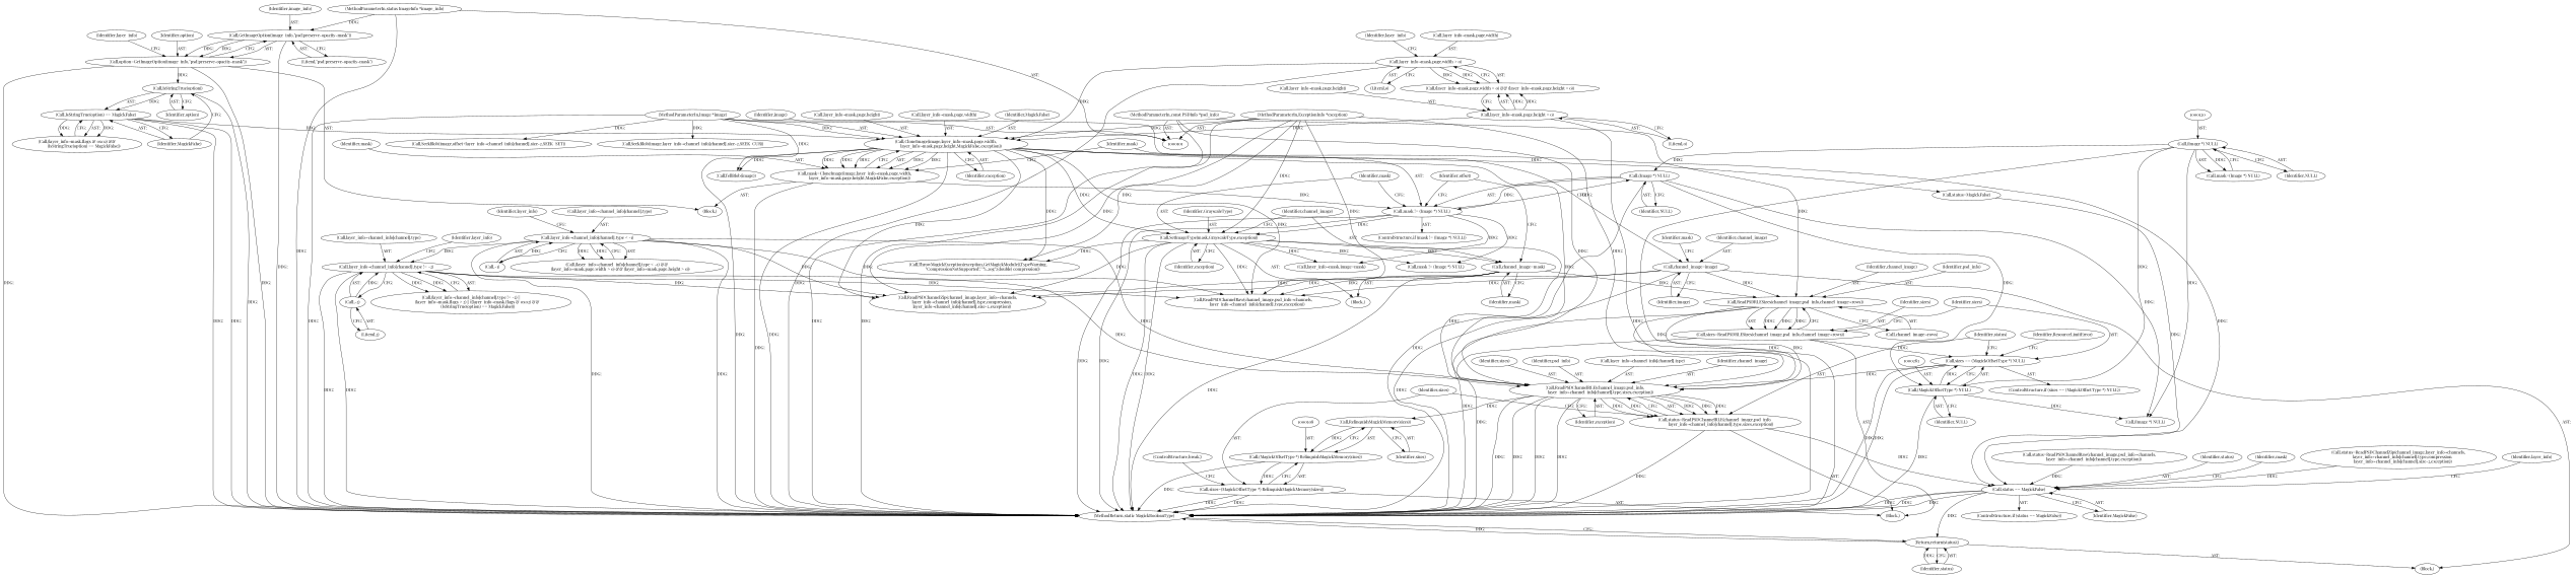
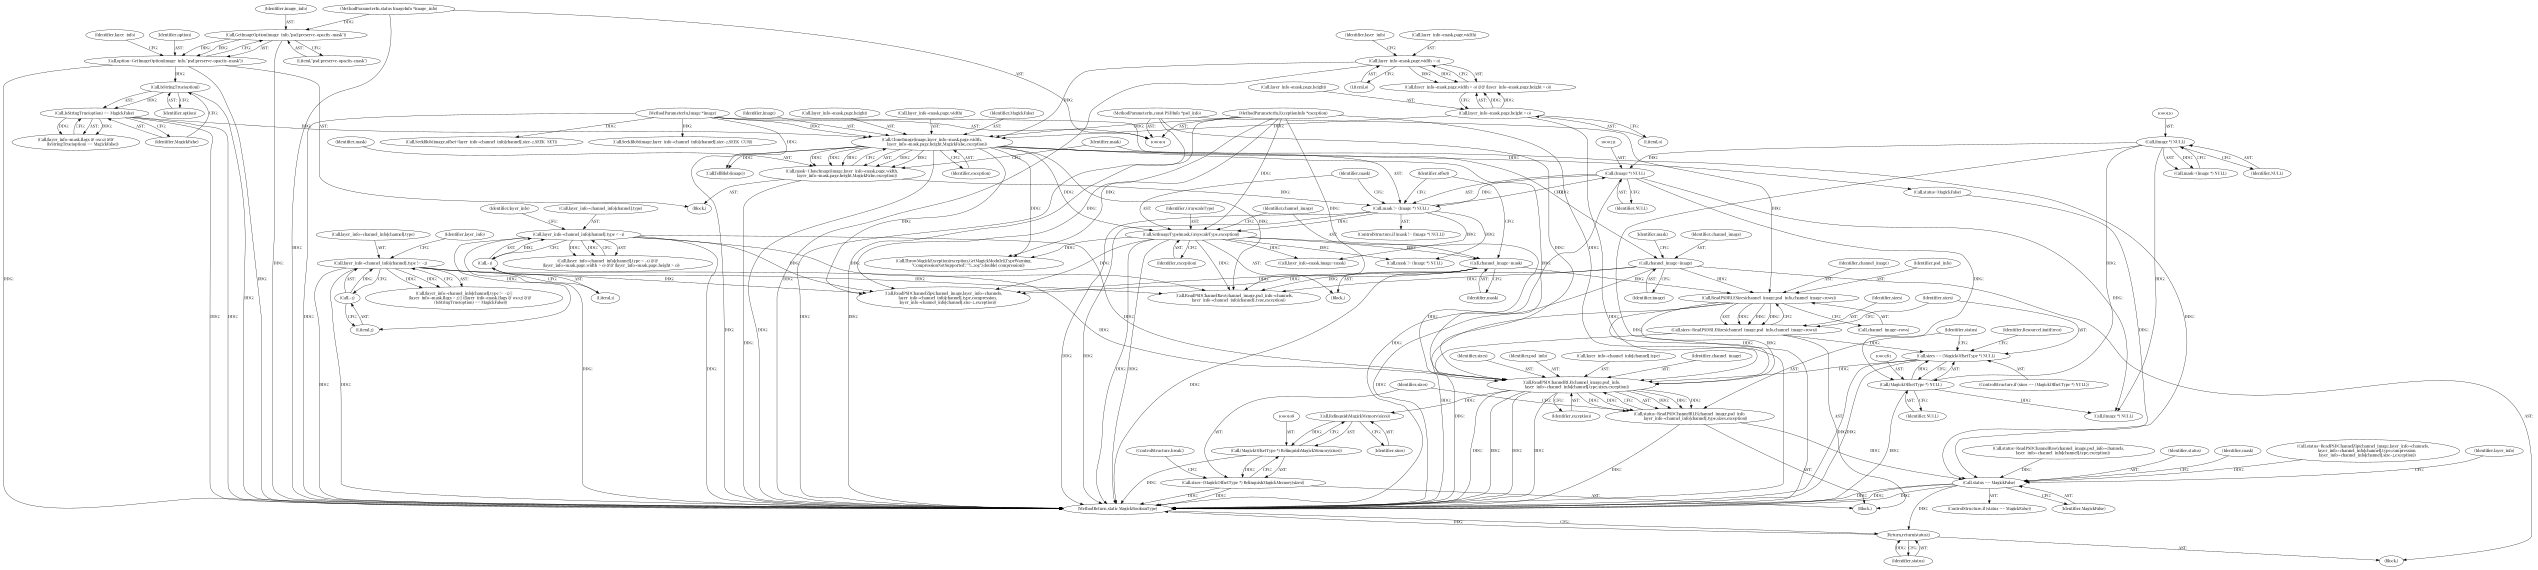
  digraph {
    fontname="Playfair Display"
    node [fontname="Playfair Display"]
    edge [fontname="Playfair Display"]
    n1 [label="(Call,ReadPSDChannelRLE(channel_image,psd_info,\n          layer_info->channel_info[channel].type,sizes,exception))"]
    n2 [label="(Call,status=ReadPSDChannelRLE(channel_image,psd_info,\n          layer_info->channel_info[channel].type,sizes,exception))"]
    n3 [label="(Call,RelinquishMagickMemory(sizes))"]
    n4 [label="(Identifier,exception)"]
    n5 [label="(MethodReturn,static MagickBooleanType)"]
    n6 [label="(Call,status == MagickFalse)"]
    n7 [label="(Block,)"]
    n8 [label="(Call,(MagickOffsetType *) RelinquishMagickMemory(sizes))"]
    n9 [label="(Identifier,sizes)"]
    n10 [label="(Return,return(status);)"]
    n11 [label="(Call,ReadPSDRLESizes(channel_image,psd_info,channel_image->rows))"]
    n12 [label="(Call,sizes=ReadPSDRLESizes(channel_image,psd_info,channel_image->rows))"]
    n13 [label="(Call,channel_image->rows)"]
    n14 [label="(Call,sizes == (MagickOffsetType *) NULL)"]
    n15 [label="(Call,channel_image=mask)"]
    n16 [label="(Call,ReadPSDChannelRaw(channel_image,psd_info->channels,\n        layer_info->channel_info[channel].type,exception))"]
    n17 [label="(Call,ReadPSDChannelZip(channel_image,layer_info->channels,\n        layer_info->channel_info[channel].type,compression,\n        layer_info->channel_info[channel].size-2,exception))"]
    n18 [label="(Block,)"]
    n19 [label="(Identifier,mask)"]
    n20 [label="(Call,SetImageType(mask,GrayscaleType,exception))"]
    n21 [label="(Call,ThrowMagickException(exception,GetMagickModule(),TypeWarning,\n        \"CompressionNotSupported\",\"'%.20g'\",(double) compression))"]
    n22 [label="(Call,mask != (Image *) NULL)"]
    n23 [label="(Identifier,exception)"]
    n24 [label="(Call,layer_info->mask.image=mask)"]
    n25 [label="(Call,mask != (Image *) NULL)"]
    n26 [label="(Call,(Image *) NULL)"]
    n27 [label="(ControlStructure,if (mask != (Image *) NULL))"]
    n28 [label="(Call,(MagickOffsetType *) NULL)"]
    n29 [label="(Identifier,NULL)"]
    n30 [label="(Call,(Image *) NULL)"]
    n31 [label="(Call,mask=CloneImage(image,layer_info->mask.page.width,\n         layer_info->mask.page.height,MagickFalse,exception))"]
    n32 [label="(Call,CloneImage(image,layer_info->mask.page.width,\n         layer_info->mask.page.height,MagickFalse,exception))"]
    n33 [label="(Block,)"]
    n34 [label="(Call,TellBlob(image))"]
    n35 [label="(Call,status=MagickFalse)"]
    n36 [label="(Identifier,exception)"]
    n37 [label="(Identifier,MagickFalse)"]
    n38 [label="(ControlStructure,if (status == MagickFalse))"]
    n39 [label="(MethodParameterIn,Image *image)"]
    n40 [label="(Call,channel_image=image)"]
    n41 [label="(Call,SeekBlob(image,layer_info->channel_info[channel].size-2,SEEK_CUR))"]
    n42 [label="(Call,SeekBlob(image,offset+layer_info->channel_info[channel].size-2,SEEK_SET))"]
    1000101
    n44 [label="(Identifier,image)"]
    n45 [label="(Block,)"]
    n46 [label="(Call,layer_info->mask.page.width > 0)"]
    n47 [label="(Call,(layer_info->mask.page.width > 0) && (layer_info->mask.page.height > 0))"]
    n48 [label="(Literal,0)"]
    n49 [label="(Call,layer_info->mask.page.height > 0)"]
    n50 [label="(Literal,0)"]
    n51 [label="(Call,IsStringTrue(option) == MagickFalse)"]
    n52 [label="(Call,(layer_info->mask.flags & 0x02) &&\n            (IsStringTrue(option) == MagickFalse))"]
    n53 [label="(Identifier,MagickFalse)"]
    n54 [label="(Call,IsStringTrue(option))"]
    n55 [label="(Identifier,option)"]
    n56 [label="(Call,option=GetImageOption(image_info,\"psd:preserve-opacity-mask\"))"]
    n57 [label="(Call,GetImageOption(image_info,\"psd:preserve-opacity-mask\"))"]
    n58 [label="(Literal,\"psd:preserve-opacity-mask\")"]
    n59 [label="(MethodParameterIn,status ImageInfo *image_info)"]
    n60 [label="(MethodParameterIn,ExceptionInfo *exception)"]
    n61 [label="(Identifier,NULL)"]
    n62 [label="(Call,(Image *) NULL)"]
    n63 [label="(Call,mask=(Image *) NULL)"]
    n64 [label="(Identifier,NULL)"]
    n65 [label="(MethodParameterIn,const PSDInfo *psd_info)"]
    n66 [label="(Call,layer_info->channel_info[channel].type < -1)"]
    n67 [label="(Call,-1)"]
    n68 [label="(Call,layer_info->channel_info[channel].type != -2)"]
    n69 [label="(Call,(layer_info->channel_info[channel].type < -1) &&\n      (layer_info->mask.page.width > 0) && (layer_info->mask.page.height > 0))"]
+   n70 [label="(Literal,1)"]
    n71 [label="(Call,-2)"]
    n72 [label="(Call,(layer_info->channel_info[channel].type != -2) ||\n           (layer_info->mask.flags > 2) || ((layer_info->mask.flags & 0x02) &&\n            (IsStringTrue(option) == MagickFalse)))"]
    n73 [label="(Literal,2)"]
    n74 [label="(ControlStructure,if (sizes == (MagickOffsetType *) NULL))"]
    n75 [label="(Identifier,status)"]
    n76 [label="(Call,sizes=(MagickOffsetType *) RelinquishMagickMemory(sizes))"]
    n77 [label="(Identifier,mask)"]
    n78 [label="(Call,status=ReadPSDChannelZip(channel_image,layer_info->channels,\n        layer_info->channel_info[channel].type,compression,\n        layer_info->channel_info[channel].size-2,exception))"]
    n79 [label="(Identifier,mask)"]
    n80 [label="(Call,layer_info->channel_info[channel].type)"]
    n81 [label="(Identifier,MagickFalse)"]
    n82 [label="(Identifier,image)"]
    n83 [label="(ControlStructure,break;)"]
    n84 [label="(Identifier,status)"]
    n85 [label="(Identifier,psd_info)"]
    n86 [label="(Identifier,offset)"]
    n87 [label="(Identifier,layer_info)"]
    n88 [label="(Call,layer_info->channel_info[channel].type)"]
    n89 [label="(Identifier,sizes)"]
    n90 [label="(Identifier,layer_info)"]
    n91 [label="(Identifier,layer_info)"]
    n92 [label="(Identifier,layer_info)"]
    n93 [label="(Identifier,image_info)"]
    n94 [label="(Identifier,mask)"]
    n95 [label="(Identifier,sizes)"]
    n96 [label="(Identifier,psd_info)"]
    n97 [label="(Identifier,channel_image)"]
    n98 [label="(Identifier,sizes)"]
    n99 [label="(Identifier,sizes)"]
    n100 [label="(Call,layer_info->channel_info[channel].type)"]
    n101 [label="(Identifier,mask)"]
    n102 [label="(Identifier,channel_image)"]
    n103 [label="(Call,layer_info->mask.page.height)"]
    n104 [label="(Identifier,layer_info)"]
    n105 [label="(Identifier,ResourceLimitError)"]
    n106 [label="(Call,status=ReadPSDChannelRaw(channel_image,psd_info->channels,\n        layer_info->channel_info[channel].type,exception))"]
    n107 [label="(Identifier,channel_image)"]
    n108 [label="(Identifier,status)"]
    n109 [label="(Call,layer_info->mask.page.width)"]
    n110 [label="(Identifier,mask)"]
    n111 [label="(Identifier,GrayscaleType)"]
    n112 [label="(Identifier,channel_image)"]
    n113 [label="(Identifier,option)"]
    n114 [label="(Call,layer_info->mask.page.width)"]
    n115 [label="(Call,layer_info->mask.page.height)"]
+   1000231
    1000120
    1000283
    1000308
    n1 -> n2 [label="AST: "]
    n1 -> n2 [label="DDG: "]
    n1 -> n2 [label="DDG: "]
    n1 -> n2 [label="DDG: "]
    n1 -> n2 [label="DDG: "]
    n1 -> n2 [label="DDG: "]
    n1 -> n3 [label="DDG: "]
    n1 -> n4 [label="CFG: "]
    n1 -> n5 [label="DDG: "]
    n1 -> n5 [label="DDG: "]
    n1 -> n5 [label="DDG: "]
    n1 -> n5 [label="DDG: "]
    n2 -> n1 [label="CFG: "]
    n2 -> n5 [label="DDG: "]
    n2 -> n6 [label="DDG: "]
    n2 -> n7 [label="AST: "]
    n3 -> n8 [label="AST: "]
    n3 -> n8 [label="DDG: "]
    n3 -> n9 [label="CFG: "]
    n4 -> n1 [label="AST: "]
    n5 -> n10 [label="CFG: "]
    n6 -> n5 [label="DDG: "]
    n6 -> n5 [label="DDG: "]
    n6 -> n5 [label="DDG: "]
    n6 -> n10 [label="DDG: "]
    n6 -> n37 [label="CFG: "]
    n6 -> n38 [label="AST: "]
    n8 -> n3 [label="CFG: "]
    n8 -> n5 [label="DDG: "]
    n8 -> n76 [label="AST: "]
    n8 -> n76 [label="DDG: "]
    n9 -> n3 [label="AST: "]
    n10 -> n5 [label="DDG: "]
    n10 -> n45 [label="AST: "]
    n10 -> n75 [label="CFG: "]
    n11 -> n1 [label="DDG: "]
    n11 -> n1 [label="DDG: "]
    n11 -> n5 [label="DDG: "]
    n11 -> n12 [label="AST: "]
    n11 -> n12 [label="DDG: "]
    n11 -> n12 [label="DDG: "]
    n11 -> n12 [label="DDG: "]
    n11 -> n13 [label="CFG: "]
    n12 -> n5 [label="DDG: "]
    n12 -> n7 [label="AST: "]
    n12 -> n11 [label="CFG: "]
    n12 -> n14 [label="DDG: "]
    n13 -> n11 [label="AST: "]
    n14 -> n1 [label="DDG: "]
    n14 -> n5 [label="DDG: "]
    n14 -> n5 [label="DDG: "]
    n14 -> n28 [label="CFG: "]
-   n14 -> n74 [label="AST: "]
+   n74 -> n14 [label="AST: "]
    n15 -> n5 [label="DDG: "]
    n15 -> n11 [label="DDG: "]
    n15 -> n16 [label="DDG: "]
    n15 -> n17 [label="DDG: "]
    n15 -> n18 [label="AST: "]
    n15 -> n19 [label="CFG: "]
    n19 -> n15 [label="AST: "]
    n20 -> n1 [label="DDG: "]
    n20 -> n5 [label="DDG: "]
    n20 -> n5 [label="DDG: "]
    n20 -> n15 [label="DDG: "]
    n20 -> n16 [label="DDG: "]
    n20 -> n17 [label="DDG: "]
    n20 -> n18 [label="AST: "]
    n20 -> n21 [label="DDG: "]
    n20 -> n22 [label="DDG: "]
    n20 -> n23 [label="CFG: "]
    n20 -> n24 [label="DDG: "]
    n23 -> n20 [label="AST: "]
    n25 -> n5 [label="DDG: "]
    n25 -> n5 [label="DDG: "]
    n25 -> n20 [label="DDG: "]
    n25 -> n22 [label="DDG: "]
    n25 -> n24 [label="DDG: "]
    n25 -> n26 [label="CFG: "]
    n25 -> n27 [label="AST: "]
    n26 -> n5 [label="DDG: "]
    n26 -> n25 [label="AST: "]
    n26 -> n25 [label="DDG: "]
    n26 -> n28 [label="DDG: "]
    n26 -> n29 [label="CFG: "]
    n26 -> n30 [label="DDG: "]
    n28 -> n5 [label="DDG: "]
    n28 -> n14 [label="AST: "]
    n28 -> n14 [label="DDG: "]
    n28 -> n30 [label="DDG: "]
    n28 -> n61 [label="CFG: "]
    n29 -> n26 [label="AST: "]
    n31 -> n5 [label="DDG: "]
    n31 -> n25 [label="DDG: "]
    n31 -> n32 [label="CFG: "]
    n31 -> n33 [label="AST: "]
    n32 -> n1 [label="DDG: "]
    n32 -> n5 [label="DDG: "]
    n32 -> n5 [label="DDG: "]
    n32 -> n6 [label="DDG: "]
    n32 -> n16 [label="DDG: "]
    n32 -> n17 [label="DDG: "]
    n32 -> n20 [label="DDG: "]
    n32 -> n21 [label="DDG: "]
    n32 -> n31 [label="AST: "]
    n32 -> n31 [label="DDG: "]
    n32 -> n31 [label="DDG: "]
    n32 -> n31 [label="DDG: "]
    n32 -> n31 [label="DDG: "]
    n32 -> n31 [label="DDG: "]
    n32 -> n34 [label="DDG: "]
    n32 -> n35 [label="DDG: "]
    n32 -> n36 [label="CFG: "]
    n35 -> n6 [label="DDG: "]
    n36 -> n32 [label="AST: "]
    n37 -> n6 [label="AST: "]
    n39 -> n5 [label="DDG: "]
    n39 -> n32 [label="DDG: "]
    n39 -> n34 [label="DDG: "]
    n39 -> n40 [label="DDG: "]
    n39 -> n41 [label="DDG: "]
    n39 -> n42 [label="DDG: "]
    n39 -> 1000101 [label="AST: "]
    n40 -> n5 [label="DDG: "]
    n40 -> n11 [label="DDG: "]
    n40 -> n16 [label="DDG: "]
    n40 -> n17 [label="DDG: "]
    n40 -> n44 [label="CFG: "]
    n40 -> n45 [label="AST: "]
    n44 -> n40 [label="AST: "]
    n46 -> n5 [label="DDG: "]
    n46 -> n32 [label="DDG: "]
    n46 -> n47 [label="AST: "]
    n46 -> n47 [label="DDG: "]
    n46 -> n47 [label="DDG: "]
    n46 -> n48 [label="CFG: "]
    n47 -> n46 [label="CFG: "]
    n47 -> n49 [label="CFG: "]
    n48 -> n46 [label="AST: "]
    n49 -> n5 [label="DDG: "]
    n49 -> n32 [label="DDG: "]
    n49 -> n47 [label="AST: "]
    n49 -> n47 [label="DDG: "]
    n49 -> n47 [label="DDG: "]
    n49 -> n50 [label="CFG: "]
    n50 -> n49 [label="AST: "]
    n51 -> n5 [label="DDG: "]
    n51 -> n5 [label="DDG: "]
    n51 -> n32 [label="DDG: "]
    n51 -> n52 [label="AST: "]
    n51 -> n52 [label="DDG: "]
    n51 -> n52 [label="DDG: "]
    n51 -> n53 [label="CFG: "]
    n52 -> n51 [label="CFG: "]
    n53 -> n51 [label="AST: "]
    n53 -> n54 [label="CFG: "]
    n54 -> n5 [label="DDG: "]
    n54 -> n51 [label="AST: "]
    n54 -> n51 [label="DDG: "]
    n54 -> n55 [label="CFG: "]
    n55 -> n54 [label="AST: "]
    n56 -> n5 [label="DDG: "]
    n56 -> n5 [label="DDG: "]
    n56 -> n33 [label="AST: "]
    n56 -> n54 [label="DDG: "]
    n56 -> n57 [label="CFG: "]
    n57 -> n5 [label="DDG: "]
    n57 -> n56 [label="AST: "]
    n57 -> n56 [label="DDG: "]
    n57 -> n56 [label="DDG: "]
    n57 -> n58 [label="CFG: "]
    n58 -> n57 [label="AST: "]
    n59 -> n5 [label="DDG: "]
    n59 -> 1000101 [label="AST: "]
    n59 -> n57 [label="DDG: "]
    n60 -> n1 [label="DDG: "]
    n60 -> n5 [label="DDG: "]
    n60 -> n16 [label="DDG: "]
    n60 -> n17 [label="DDG: "]
    n60 -> n20 [label="DDG: "]
    n60 -> n21 [label="DDG: "]
    n60 -> n32 [label="DDG: "]
    n60 -> 1000101 [label="AST: "]
    n61 -> n28 [label="AST: "]
    n62 -> n5 [label="DDG: "]
    n62 -> n26 [label="DDG: "]
    n62 -> n28 [label="DDG: "]
    n62 -> n30 [label="DDG: "]
    n62 -> n63 [label="AST: "]
    n62 -> n63 [label="DDG: "]
    n62 -> n64 [label="CFG: "]
    n63 -> n62 [label="CFG: "]
    n64 -> n62 [label="AST: "]
    n65 -> n1 [label="DDG: "]
    n65 -> n5 [label="DDG: "]
    n65 -> n11 [label="DDG: "]
    n65 -> 1000101 [label="AST: "]
    n66 -> n1 [label="DDG: "]
    n66 -> n5 [label="DDG: "]
    n66 -> n5 [label="DDG: "]
    n66 -> n16 [label="DDG: "]
    n66 -> n17 [label="DDG: "]
    n66 -> n67 [label="CFG: "]
-   n66 -> n68 [label="DDG: "]
+   n66 -> n73 [label="DDG: "]
    n66 -> n69 [label="AST: "]
    n66 -> n69 [label="DDG: "]
    n66 -> n69 [label="DDG: "]
    n67 -> n66 [label="AST: "]
    n67 -> n66 [label="DDG: "]
+   n67 -> n70 [label="CFG: "]
    n68 -> n1 [label="DDG: "]
    n68 -> n5 [label="DDG: "]
    n68 -> n5 [label="DDG: "]
    n68 -> n16 [label="DDG: "]
    n68 -> n17 [label="DDG: "]
    n68 -> n71 [label="CFG: "]
    n68 -> n72 [label="AST: "]
    n68 -> n72 [label="DDG: "]
    n68 -> n72 [label="DDG: "]
    n69 -> n66 [label="CFG: "]
+   n70 -> n67 [label="AST: "]
    n71 -> n68 [label="AST: "]
    n71 -> n68 [label="DDG: "]
    n71 -> n73 [label="CFG: "]
    n72 -> n68 [label="CFG: "]
    n73 -> n71 [label="AST: "]
    n75 -> n10 [label="AST: "]
    n75 -> n10 [label="DDG: "]
    n76 -> n5 [label="DDG: "]
    n76 -> n5 [label="DDG: "]
    n76 -> n7 [label="AST: "]
    n76 -> n8 [label="CFG: "]
    n77 -> n25 [label="AST: "]
    n77 -> n31 [label="CFG: "]
    n78 -> n6 [label="DDG: "]
    n79 -> n40 [label="CFG: "]
    n80 -> n68 [label="AST: "]
    n81 -> n32 [label="AST: "]
    n82 -> n32 [label="AST: "]
    n83 -> n76 [label="CFG: "]
    n84 -> n2 [label="AST: "]
    n84 -> n14 [label="CFG: "]
    n85 -> n11 [label="AST: "]
    n86 -> n15 [label="CFG: "]
    n86 -> n25 [label="CFG: "]
    n87 -> n68 [label="CFG: "]
    n88 -> n66 [label="AST: "]
    n89 -> n1 [label="AST: "]
    n90 -> n6 [label="CFG: "]
    n91 -> n66 [label="CFG: "]
    n92 -> n46 [label="CFG: "]
    n93 -> n57 [label="AST: "]
    n94 -> n31 [label="AST: "]
    n95 -> n2 [label="CFG: "]
    n95 -> n76 [label="AST: "]
    n96 -> n1 [label="AST: "]
    n97 -> n15 [label="AST: "]
    n97 -> n20 [label="CFG: "]
    n98 -> n12 [label="AST: "]
    n99 -> n12 [label="CFG: "]
    n99 -> n14 [label="AST: "]
    n100 -> n1 [label="AST: "]
    n101 -> n20 [label="AST: "]
    n101 -> n25 [label="CFG: "]
    n102 -> n11 [label="AST: "]
    n103 -> n32 [label="AST: "]
    n104 -> n56 [label="CFG: "]
    n105 -> n14 [label="CFG: "]
    n106 -> n6 [label="DDG: "]
    n107 -> n1 [label="AST: "]
    n108 -> n6 [label="AST: "]
    n109 -> n46 [label="AST: "]
    n110 -> n6 [label="CFG: "]
    n111 -> n20 [label="AST: "]
    n112 -> n40 [label="AST: "]
    n113 -> n56 [label="AST: "]
    n114 -> n32 [label="AST: "]
    n115 -> n49 [label="AST: "]
+   1000231 -> n26 [label="AST: "]
    1000120 -> n62 [label="AST: "]
    1000283 -> n28 [label="AST: "]
    1000308 -> n8 [label="AST: "]
  }
